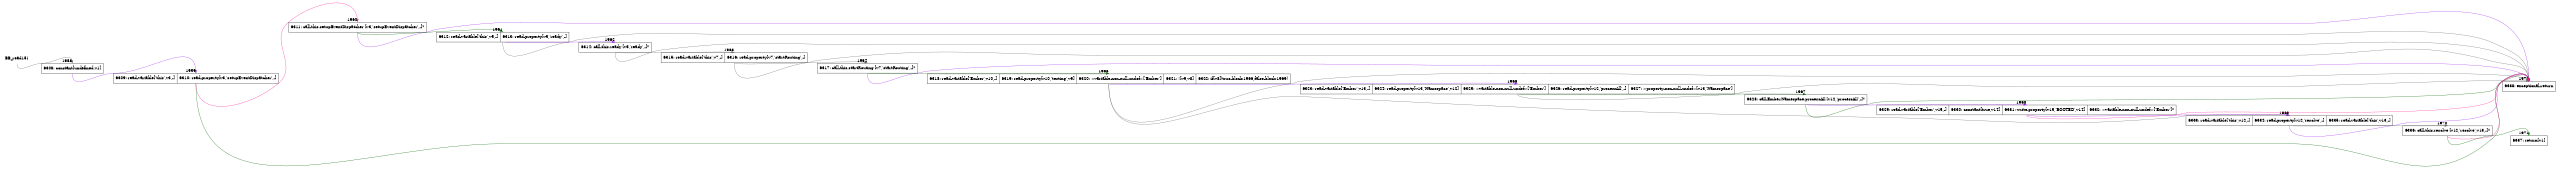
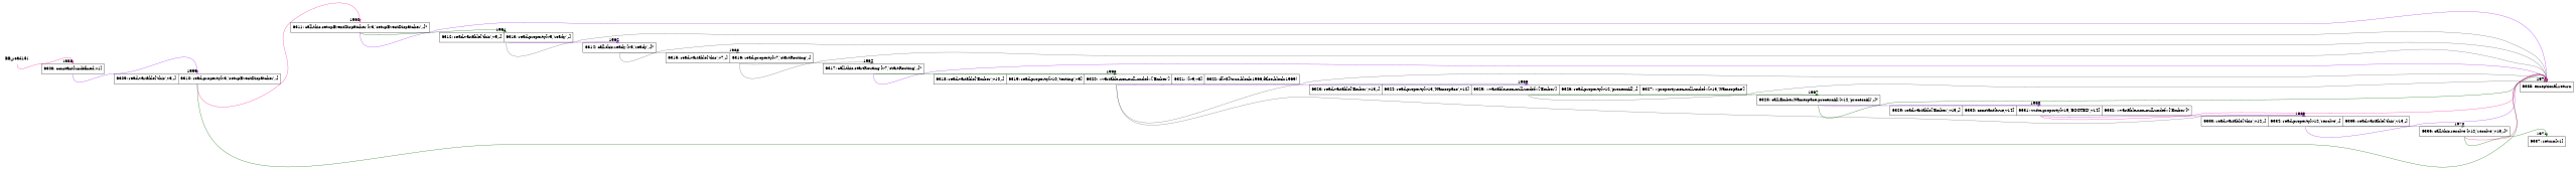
  digraph {
    rankdir=LR
    node [shape=record]
    edge [color=gray40 headport=n tailport=s]
    n1 [label=BB_read151 shape=none]
    n2 [label="{6308: constant[undefined,v1]}"]
    n3 [label="{6309: read-variable['this',v3,-]|6310: read-property[v3,'setupEventDispatcher',-]}"]
    n4 [label="{6311: call-this.setupEventDispatcher [v3,'setupEventDispatcher',-]*}"]
    n5 [label="{6338: exceptional-return}"]
    n6 [label="{6312: read-variable['this',v5,-]|6313: read-property[v5,'ready',-]}"]
    n7 [label="{6314: call-this.ready [v5,'ready',-]*}"]
    n8 [label="{6315: read-variable['this',v7,-]|6316: read-property[v7,'startRouting',-]}"]
    n9 [label="{6317: call-this.startRouting [v7,'startRouting',-]*}"]
    n10 [label="{6318: read-variable['Ember',v10,-]|6319: read-property[v10,'testing',v9]|6320: \<variable-non-null-undef\>['Ember']|6321: ![v9,v8]|6322: if[v8](true-block:1966,false-block:1969)}"]
    n11 [label="{6323: read-variable['Ember',v13,-]|6324: read-property[v13,'Namespace',v12]|6325: \<variable-non-null-undef\>['Ember']|6326: read-property[v12,'processAll',-]|6327: \<property-non-null-undef\>[v13,'Namespace']}"]
    n12 [label="{6333: read-variable['this',v12,-]|6334: read-property[v12,'resolve',-]|6335: read-variable['this',v13,-]}"]
    n13 [label="{6328: call-Ember.Namespace.processAll [v12,'processAll',-]*}"]
    n14 [label="{6336: call-this.resolve [v12,'resolve',v13,-]*}"]
    n15 [label="{6329: read-variable['Ember',v15,-]|6330: constant[true,v14]|6331: write-property[v15,'BOOTED',v14]|6332: \<variable-non-null-undef\>['Ember']*}"]
    n16 [label="{6337: return[v1]}"]
-   n1 -> n2 [headlabel="    1958"]
+   n1 -> n2 [color=deeppink headlabel="    1958"]
    n2 -> n3 [color=purple headlabel="      1959"]
    n3 -> n4 [color=deeppink headlabel="      1960"]
    n3 -> n5 [color=darkgreen headlabel="      1972"]
    n4 -> n5 [color=purple]
    n4 -> n6 [color=darkgreen headlabel="      1961"]
    n6 -> n5
    n6 -> n7 [color=purple headlabel="      1962"]
    n7 -> n5
    n7 -> n8 [headlabel="      1963"]
    n8 -> n5
    n8 -> n9 [headlabel="      1964"]
    n9 -> n5 [color=purple]
    n9 -> n10 [color=darkgreen headlabel="      1965"]
    n10 -> n5
    n10 -> n11 [color=purple headlabel="      1966"]
    n10 -> n12 [headlabel="      1969"]
    n11 -> n5
    n11 -> n13 [color=darkgreen headlabel="      1967"]
    n12 -> n5 [color=purple]
    n12 -> n14 [headlabel="      1970"]
    n13 -> n5 [color=darkgreen]
    n13 -> n15 [color=purple headlabel="      1968"]
    n14 -> n5 [color=deeppink]
    n14 -> n16 [color=darkgreen headlabel="      1971"]
    n15 -> n5 [color=deeppink]
    n15 -> n12 [color=purple]
  }
